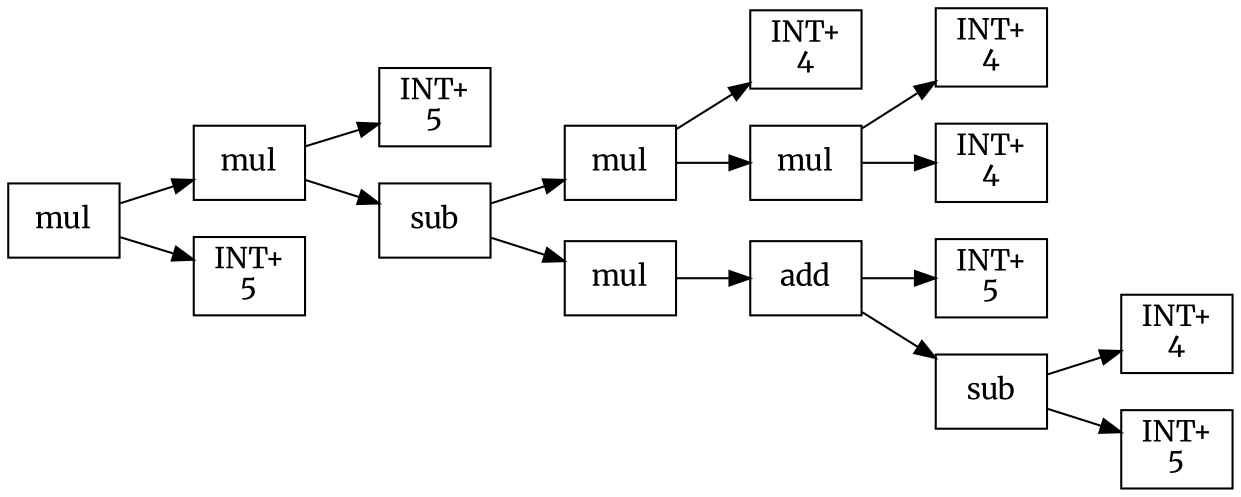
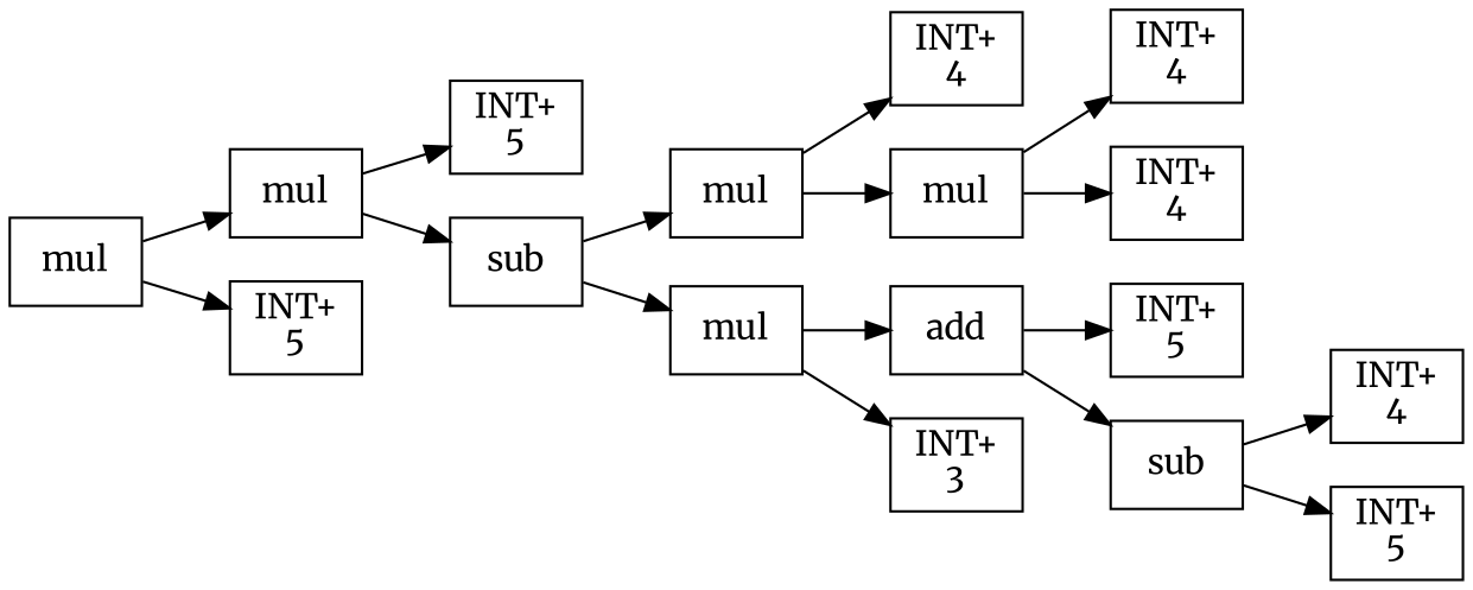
  digraph {
    rankdir=LR
    fontname=Merriweather
    node [shape=box fontname=Merriweather]
    edge [fontname=Merriweather]
    n1 [label=mul]
    n2 [label=mul]
    n3 [label="INT+\n5"]
    n4 [label="INT+\n5"]
    n5 [label=sub]
    n6 [label=mul]
    n7 [label=mul]
    n8 [label="INT+\n4"]
    n9 [label=mul]
    n10 [label="INT+\n4"]
    n11 [label="INT+\n4"]
    n12 [label=add]
+   n13 [label="INT+\n3"]
    n14 [label="INT+\n5"]
    n15 [label=sub]
    n16 [label="INT+\n4"]
    n17 [label="INT+\n5"]
    n1 -> n2
    n1 -> n3
    n2 -> n4
    n2 -> n5
    n5 -> n6
    n5 -> n7
    n6 -> n8
    n6 -> n9
    n7 -> n12
+   n7 -> n13
    n9 -> n10
    n9 -> n11
    n12 -> n14
    n12 -> n15
    n15 -> n16
    n15 -> n17
  }
